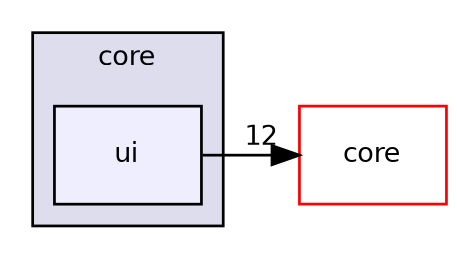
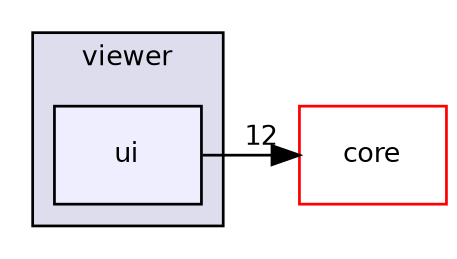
  digraph {
    compound=true
    rankdir=LR
    node [fontname=Helvetica fontsize=10 shape=box style=filled]
    n1 [fillcolor="#eeeeff" label=ui pencolor=black]
    n2 [color=red fillcolor=white label=core]
    subgraph cluster_1 {
      bgcolor="#ddddee"
      fontname=Helvetica
      fontsize=10
-     label=core
+     label=viewer
      pencolor=black
      n1
    }
    n1 -> n2 [headlabel=12 labeldistance=1.5 labelfontname=Helvetica labelfontsize=10]
  }
